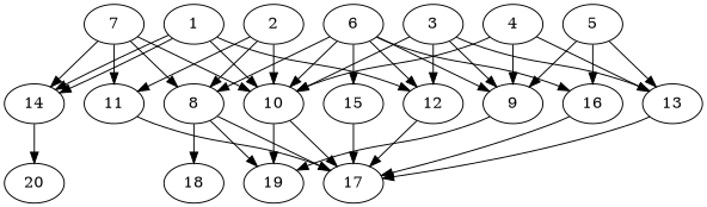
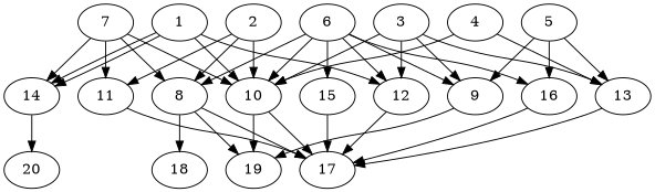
  digraph {
    node [alpha=0.12]
    1 [alpha=0.10 expect_size=50105344]
    10 [alpha=0.14 expect_size=32234496]
    12 [alpha=0.02 expect_size=20696064]
    14 [alpha=0.10 expect_size=28119040]
    8 [alpha=0.05 expect_size=7590912]
    17 [alpha=0.00 expect_size=12857344]
    18 [alpha=0.15 expect_size=7974912]
    19 [expect_size=20468736]
    20 [alpha=0.19 expect_size=18440192]
    2 [alpha=0.19 expect_size=21073920]
    11 [alpha=0.01 expect_size=43724800]
    3 [alpha=0.04 expect_size=32987136]
    9 [alpha=0.19 expect_size=44809216]
    13 [alpha=0.14 expect_size=18959360]
    4 [alpha=0.07 expect_size=27836416]
    5 [alpha=0.01 expect_size=14190592]
    16 [expect_size=48132096]
    6 [alpha=0.05 expect_size=46958592]
    15 [expect_size=44950528]
    7 [alpha=0.18 expect_size=29765632]
    1 -> 10
    1 -> 12
    1 -> 14
    1 -> 14
    10 -> 17
    10 -> 19
    12 -> 17
    14 -> 20
    8 -> 17
    8 -> 18
    8 -> 19
    2 -> 10
    2 -> 8
    2 -> 11
    11 -> 17
    3 -> 10
    3 -> 12
    3 -> 9
    3 -> 13
    9 -> 19
    13 -> 17
    4 -> 10
-   4 -> 9
    4 -> 13
    5 -> 9
    5 -> 13
    5 -> 16
    16 -> 17
    6 -> 10
    6 -> 12
    6 -> 8
    6 -> 9
    6 -> 16
    6 -> 15
    15 -> 17
    7 -> 10
    7 -> 14
    7 -> 8
    7 -> 11
  }
